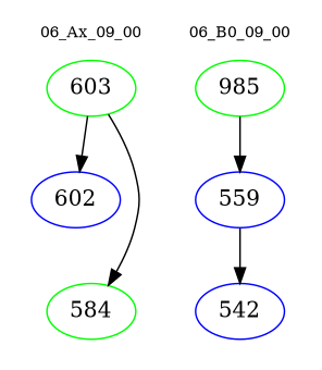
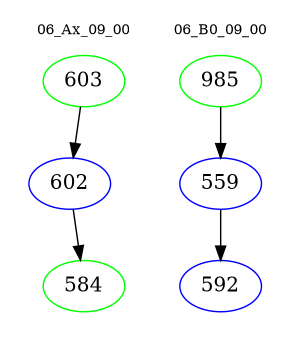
  digraph {
    node [color=green]
    edge [color=black]
    n1 [label=603]
    n2 [color=blue label=602]
    n3 [label=584]
    n4 [label=985]
    n5 [color=blue label=559]
-   n6 [color=blue label=542]
+   n6 [color=blue label=592]
    subgraph cluster_1 {
      color=white
      fontsize=10
      label="06_Ax_09_00"
      n1
      n2
      n3
    }
    subgraph cluster_2 {
      color=white
      fontsize=10
      label="06_B0_09_00"
      n4
      n5
      n6
    }
    n1 -> n2
-   n1 -> n3
+   n2 -> n3
    n4 -> n5
    n5 -> n6
  }
